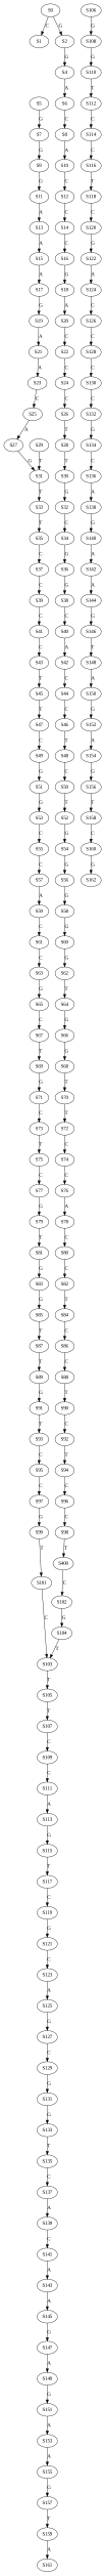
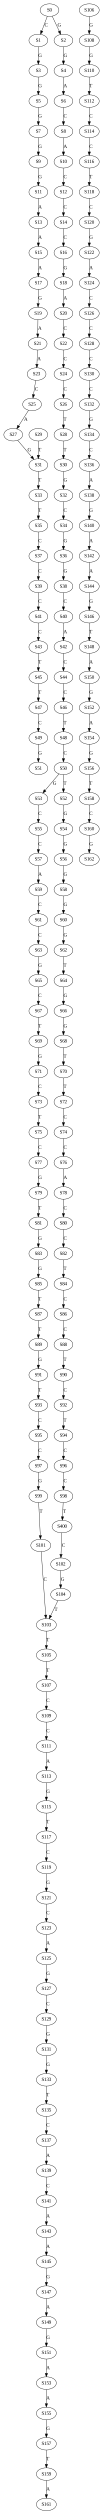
  strict digraph {
    fontname="Liberation Serif"
    node [fontname="Liberation Serif"]
    edge [fontname="Liberation Serif"]
    S0
    S1
    S2
+   S3
    S4
    S5
    S6
    S7
    S8
    S9
    S10
    S11
    S12
    S13
    S14
    S15
    S16
    S17
    S18
    S19
    S20
    S21
    S22
    S23
    S24
    S25
    S26
    S27
    S28
    S31
    S30
    S29
    S32
    S33
    S34
    S35
    S36
    S37
    S38
    S39
    S40
    S41
    S42
    S43
    S44
    S45
    S46
    S47
    S48
    S49
    S50
    S51
    S52
    S53
    S54
    S55
    S56
    S57
    S58
    S59
    S60
    S61
    S62
    S63
    S64
    S65
    S66
    S67
    S68
    S69
    S70
    S71
    S72
    S73
    S74
    S75
    S76
    S77
    S78
    S79
    S80
    S81
    S82
    S83
    S84
    S85
    S86
    S87
    S88
    S89
    S90
    S91
    S92
    S93
    S94
    S95
    S96
    S97
    S98
    S99
    n101 [label=S400]
    S101
    S102
    S103
    S104
    S105
    S107
    S106
    S108
    S109
    S110
    S111
    S112
    S113
    S114
    S115
    S116
    S117
    S118
    S119
    S120
    S121
    S122
    S123
    S124
    S125
    S126
    S127
    S128
    S129
    S130
    S131
    S132
    S133
    S134
    S135
    S136
    S137
    S138
    S139
    S140
    S141
    S142
    S143
    S144
    S145
    S146
    S147
    S148
    S149
    S150
    S151
    S152
    S153
    S154
    S155
    S156
    S157
    S158
    S159
    S160
    S161
    S162
    S0 -> S1 [label=C]
    S0 -> S2 [label=G]
+   S1 -> S3 [label=G]
    S2 -> S4 [label=G]
+   S3 -> S5 [label=G]
    S4 -> S6 [label=A]
    S5 -> S7 [label=G]
    S6 -> S8 [label=C]
    S7 -> S9 [label=G]
    S8 -> S10 [label=A]
    S9 -> S11 [label=G]
    S10 -> S12 [label=C]
    S11 -> S13 [label=A]
    S12 -> S14 [label=C]
    S13 -> S15 [label=A]
    S14 -> S16 [label=C]
    S15 -> S17 [label=A]
    S16 -> S18 [label=G]
    S17 -> S19 [label=G]
    S18 -> S20 [label=A]
    S19 -> S21 [label=A]
    S20 -> S22 [label=C]
    S21 -> S23 [label=A]
    S22 -> S24 [label=C]
    S23 -> S25 [label=C]
    S24 -> S26 [label=C]
    S25 -> S27 [label=A]
    S26 -> S28 [label=T]
    S27 -> S31 [label=G]
    S28 -> S30 [label=T]
    S31 -> S33 [label=T]
    S30 -> S32 [label=G]
    S29 -> S31 [label=T]
    S32 -> S34 [label=C]
    S33 -> S35 [label=T]
    S34 -> S36 [label=G]
    S35 -> S37 [label=C]
    S36 -> S38 [label=G]
    S37 -> S39 [label=C]
    S38 -> S40 [label=C]
    S39 -> S41 [label=C]
    S40 -> S42 [label=A]
    S41 -> S43 [label=C]
    S42 -> S44 [label=C]
    S43 -> S45 [label=T]
    S44 -> S46 [label=C]
    S45 -> S47 [label=T]
    S46 -> S48 [label=T]
    S47 -> S49 [label=C]
    S48 -> S50 [label=C]
    S49 -> S51 [label=G]
    S50 -> S52 [label=T]
-   S51 -> S53 [label=G]
+   S50 -> S53 [label=G]
    S52 -> S54 [label=G]
    S53 -> S55 [label=C]
    S54 -> S56 [label=G]
    S55 -> S57 [label=C]
    S56 -> S58 [label=G]
    S57 -> S59 [label=A]
    S58 -> S60 [label=G]
    S59 -> S61 [label=C]
    S60 -> S62 [label=G]
    S61 -> S63 [label=C]
    S62 -> S64 [label=T]
    S63 -> S65 [label=G]
    S64 -> S66 [label=G]
    S65 -> S67 [label=C]
    S66 -> S68 [label=G]
    S67 -> S69 [label=T]
    S68 -> S70 [label=T]
    S69 -> S71 [label=G]
    S70 -> S72 [label=T]
    S71 -> S73 [label=C]
    S72 -> S74 [label=C]
    S73 -> S75 [label=T]
    S74 -> S76 [label=C]
    S75 -> S77 [label=C]
    S76 -> S78 [label=A]
    S77 -> S79 [label=G]
    S78 -> S80 [label=C]
    S79 -> S81 [label=T]
    S80 -> S82 [label=C]
    S81 -> S83 [label=G]
    S82 -> S84 [label=T]
    S83 -> S85 [label=G]
    S84 -> S86 [label=C]
    S85 -> S87 [label=T]
    S86 -> S88 [label=C]
    S87 -> S89 [label=T]
    S88 -> S90 [label=T]
    S89 -> S91 [label=G]
    S90 -> S92 [label=C]
    S91 -> S93 [label=T]
    S92 -> S94 [label=T]
    S93 -> S95 [label=C]
    S94 -> S96 [label=C]
    S95 -> S97 [label=C]
    S96 -> S98 [label=C]
    S97 -> S99 [label=G]
    S98 -> n101 [label=T]
    S99 -> S101 [label=T]
    n101 -> S102 [label=C]
    S101 -> S103 [label=C]
    S102 -> S104 [label=G]
    S103 -> S105 [label=T]
    S104 -> S103 [label=T]
    S105 -> S107 [label=T]
    S107 -> S109 [label=C]
    S106 -> S108 [label=G]
    S108 -> S110 [label=G]
    S109 -> S111 [label=C]
    S110 -> S112 [label=T]
    S111 -> S113 [label=A]
    S112 -> S114 [label=C]
    S113 -> S115 [label=G]
    S114 -> S116 [label=C]
    S115 -> S117 [label=T]
    S116 -> S118 [label=T]
    S117 -> S119 [label=C]
    S118 -> S120 [label=C]
    S119 -> S121 [label=G]
    S120 -> S122 [label=G]
    S121 -> S123 [label=C]
    S122 -> S124 [label=A]
    S123 -> S125 [label=A]
    S124 -> S126 [label=C]
    S125 -> S127 [label=G]
    S126 -> S128 [label=C]
    S127 -> S129 [label=C]
    S128 -> S130 [label=C]
    S129 -> S131 [label=G]
    S130 -> S132 [label=C]
    S131 -> S133 [label=G]
    S132 -> S134 [label=G]
    S133 -> S135 [label=T]
    S134 -> S136 [label=C]
    S135 -> S137 [label=C]
    S136 -> S138 [label=A]
    S137 -> S139 [label=A]
    S138 -> S140 [label=G]
    S139 -> S141 [label=C]
    S140 -> S142 [label=A]
    S141 -> S143 [label=A]
    S142 -> S144 [label=A]
    S143 -> S145 [label=A]
    S144 -> S146 [label=G]
    S145 -> S147 [label=G]
    S146 -> S148 [label=T]
    S147 -> S149 [label=A]
    S148 -> S150 [label=A]
    S149 -> S151 [label=G]
    S150 -> S152 [label=G]
    S151 -> S153 [label=A]
    S152 -> S154 [label=A]
    S153 -> S155 [label=A]
    S154 -> S156 [label=G]
    S155 -> S157 [label=G]
    S156 -> S158 [label=T]
    S157 -> S159 [label=T]
    S158 -> S160 [label=C]
    S159 -> S161 [label=A]
    S160 -> S162 [label=G]
  }
